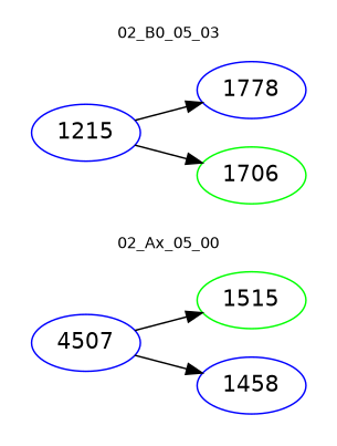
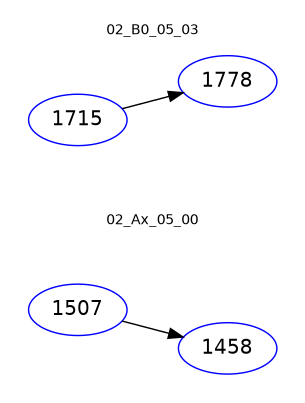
  digraph {
    fontname="DejaVu Sans"
    rankdir=LR
    node [color=blue fontname="DejaVu Sans"]
    edge [color=black fontname="DejaVu Sans"]
-   n1 [label=4507]
+   n1 [label=1507]
    n2 [label=1458]
-   n3 [color=green label=1515]
-   n4 [label=1215]
-   n5 [color=green label=1706]
+   n4 [label=1715]
    n6 [label=1778]
    subgraph cluster_1 {
      color=white
      fontsize=10
      label="02_Ax_05_00"
      n1
      n2
-     n3
    }
    subgraph cluster_2 {
      color=white
      fontsize=10
      label="02_B0_05_03"
      n4
-     n5
      n6
    }
    n1 -> n2
-   n1 -> n3
-   n4 -> n5
    n4 -> n6
  }
